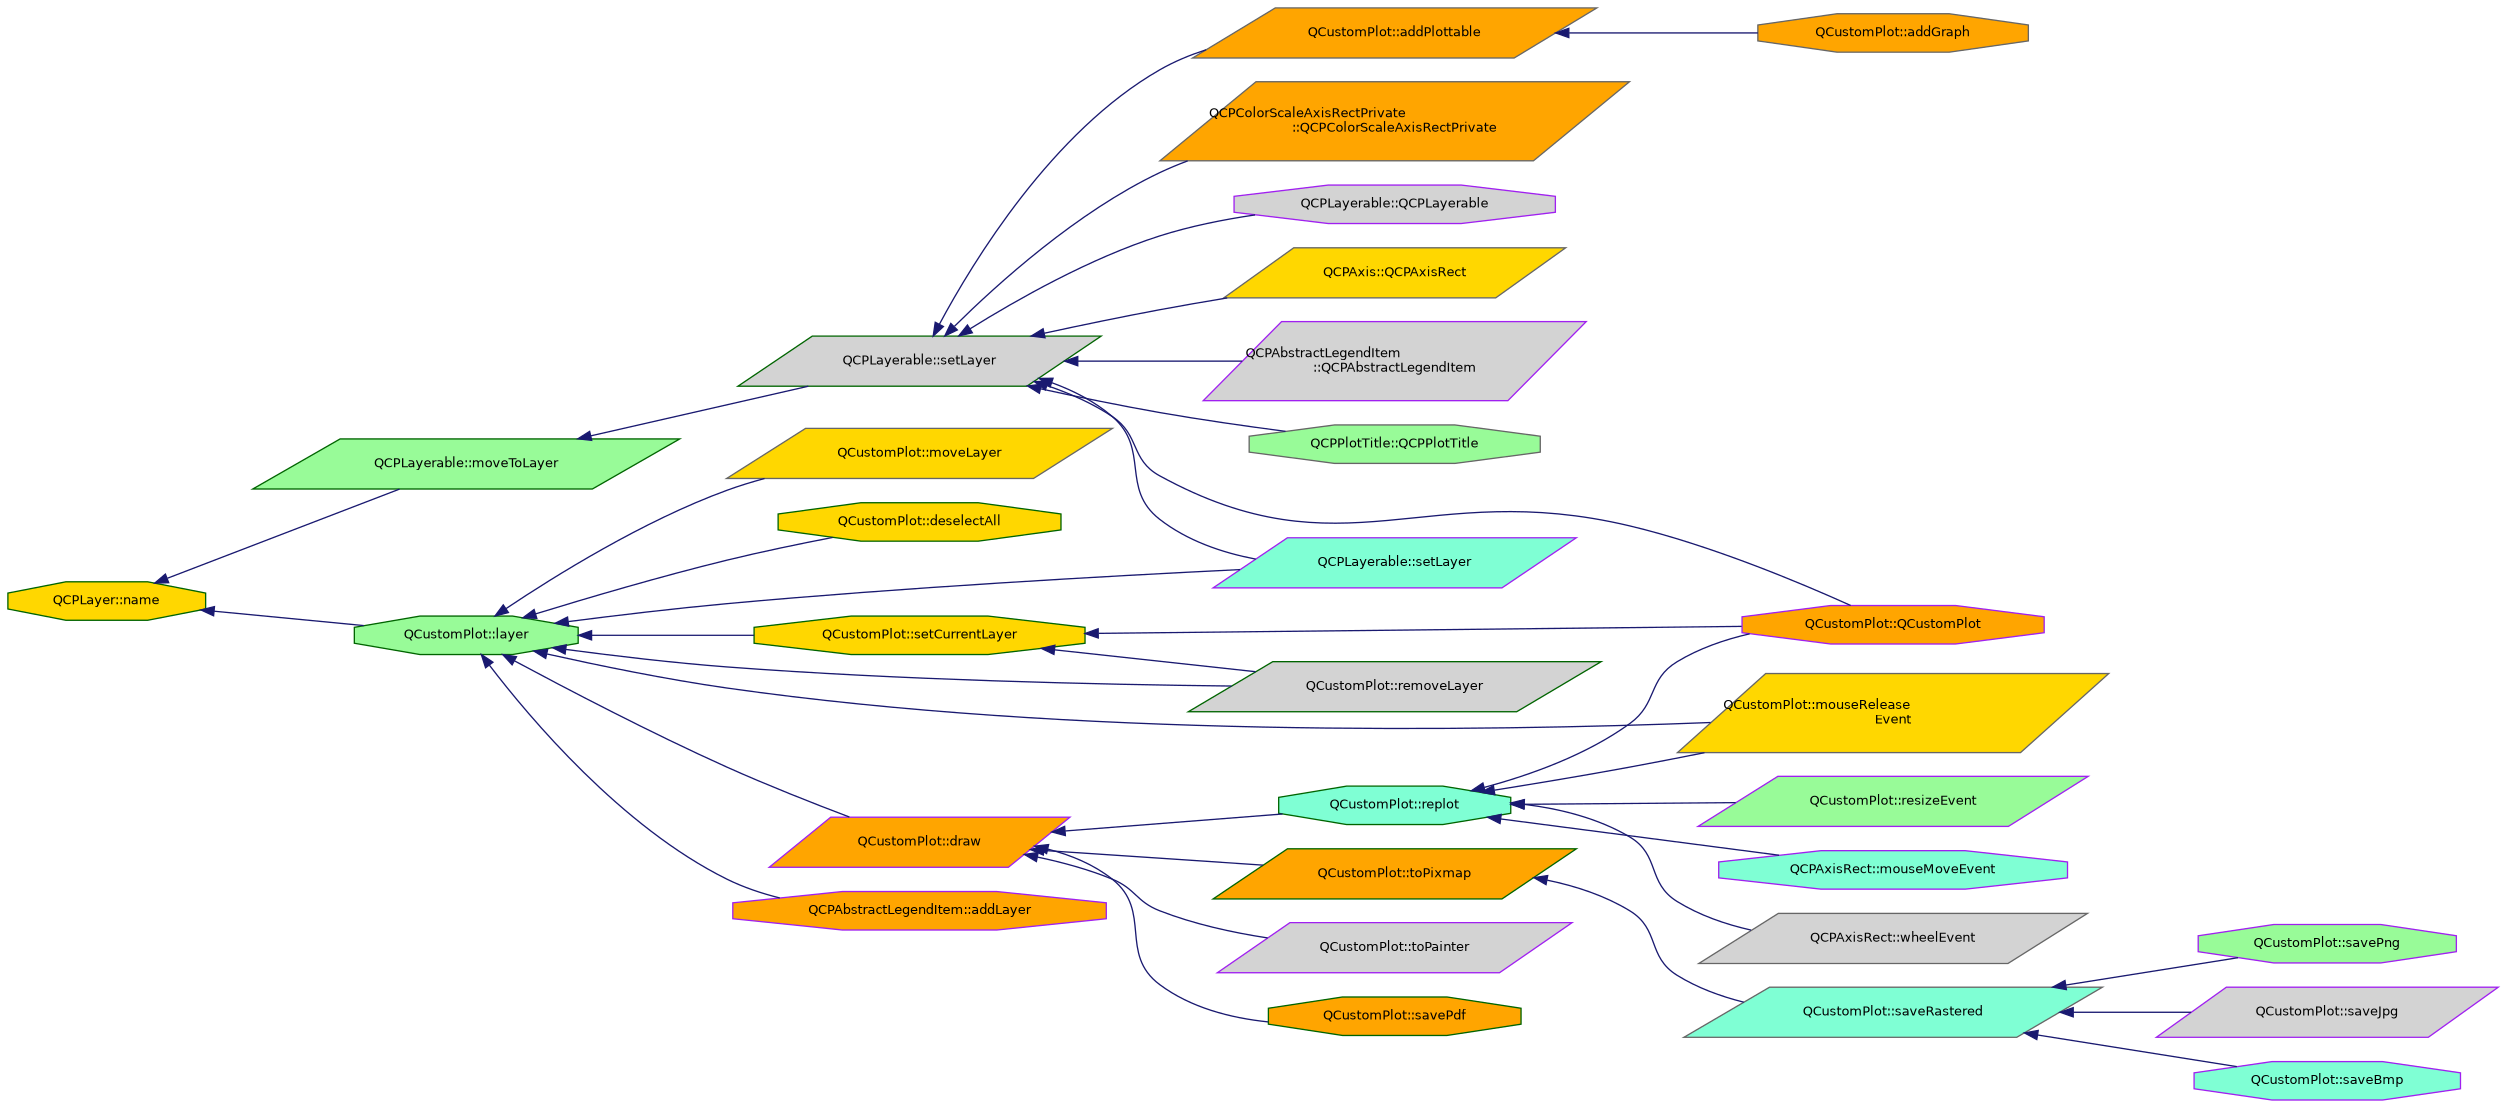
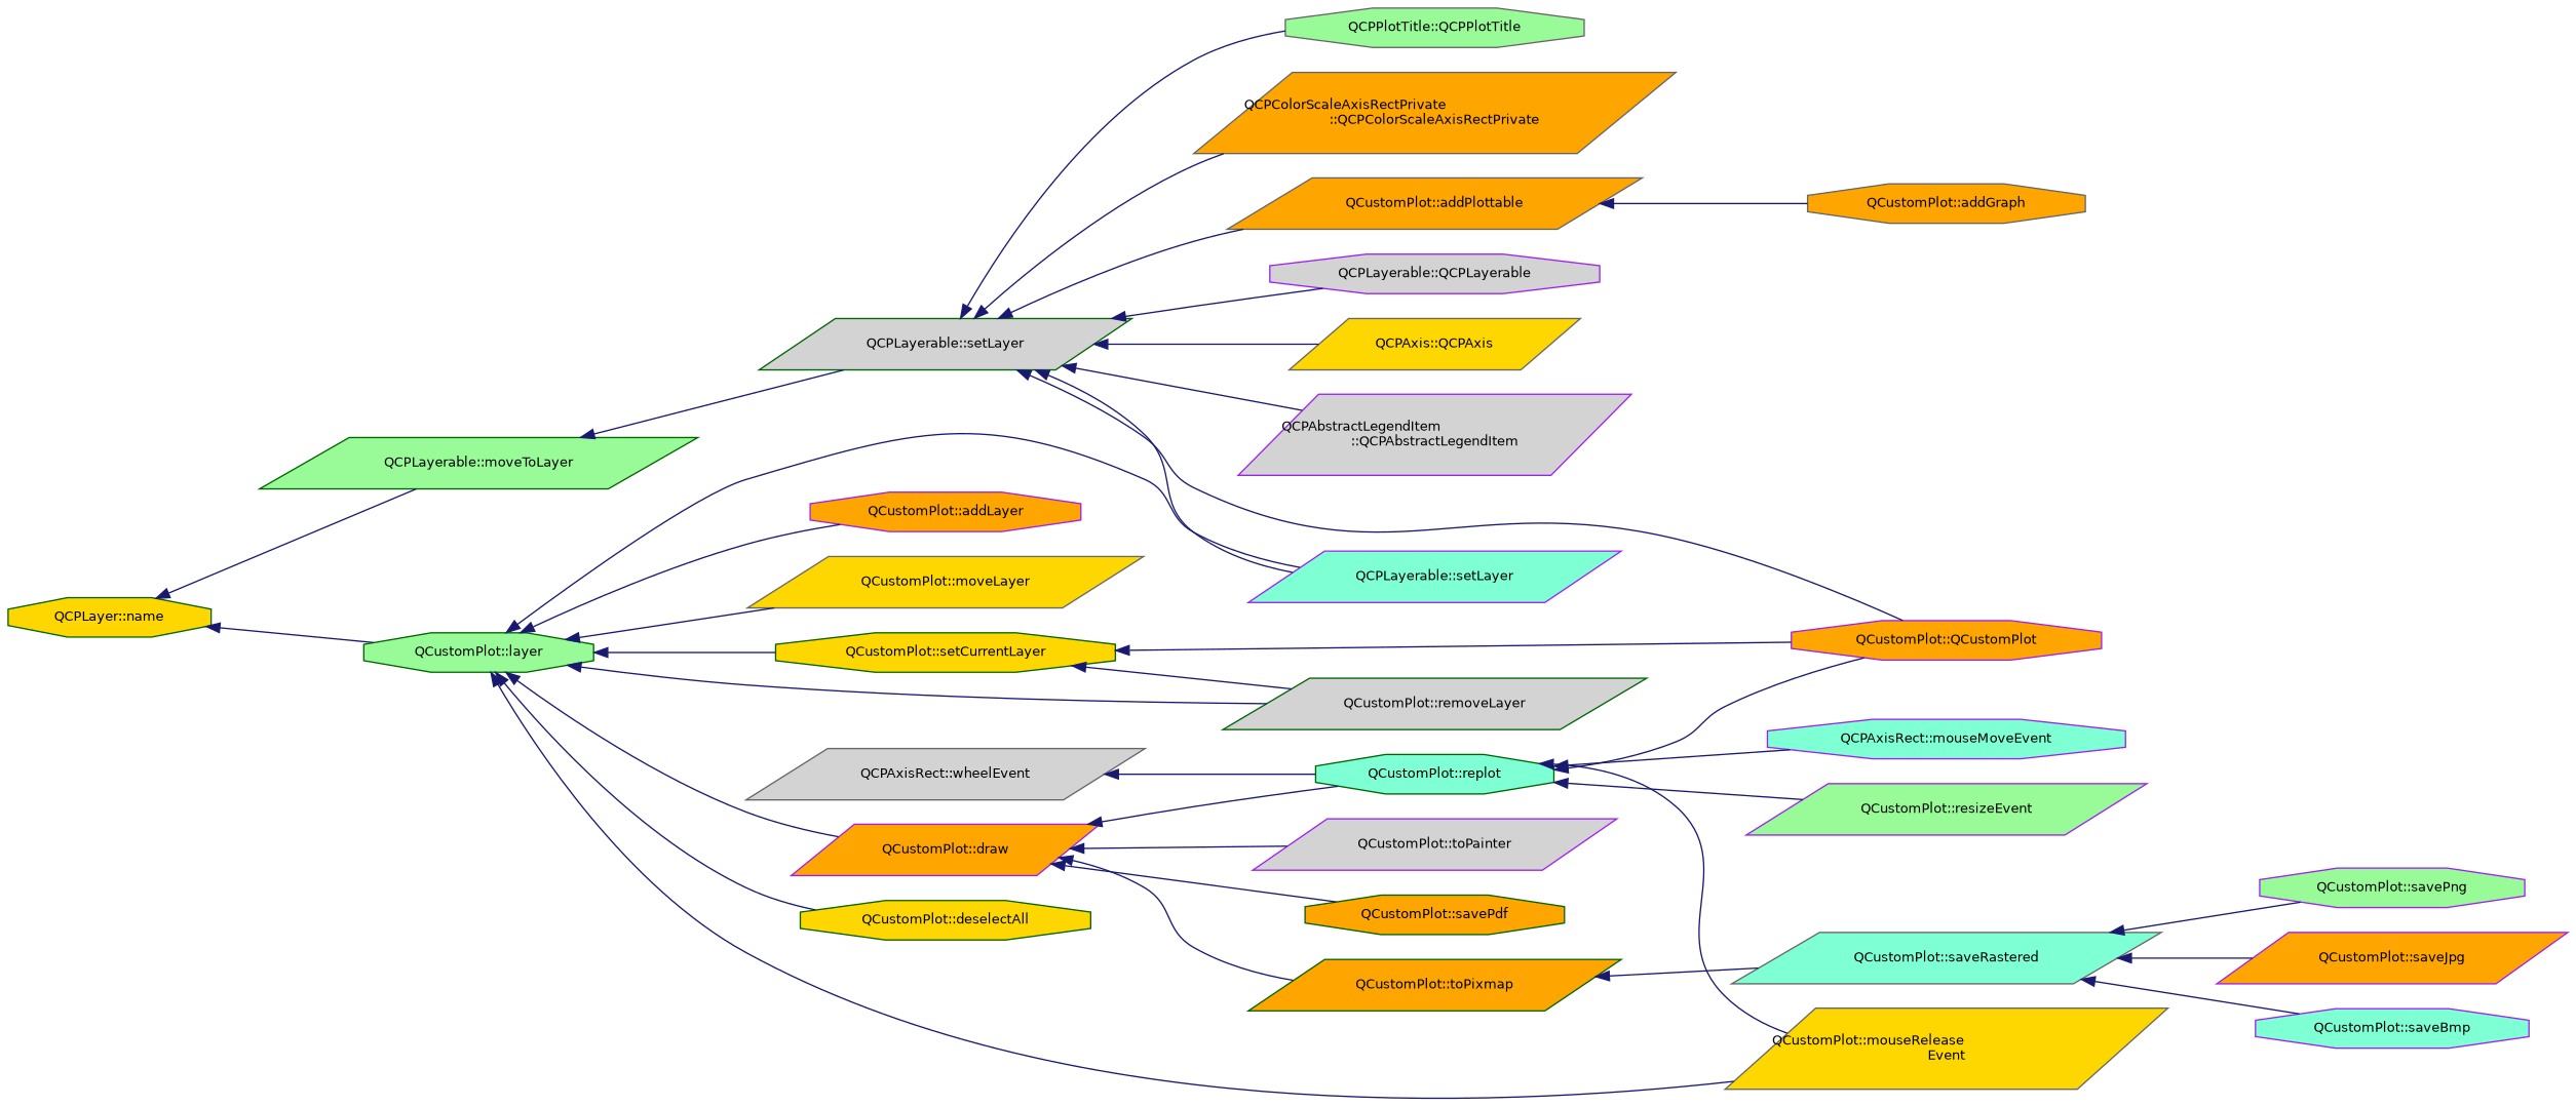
  digraph {
    rankdir=LR
    node [color=purple fillcolor=orange fontname=Helvetica fontsize=10 shape=parallelogram style=filled]
    edge [color=midnightblue dir=back fontname=Helvetica fontsize=10 labelfontname=Helvetica labelfontsize=10 style=solid]
    n1 [color=darkgreen fillcolor=gold fontcolor=black height=0.2 label="QCPLayer::name" shape=octagon width=0.4]
    n2 [color=darkgreen fillcolor=palegreen height=0.2 label="QCPLayerable::moveToLayer" width=0.4]
    n3 [color=darkgreen fillcolor=palegreen height=0.2 label="QCustomPlot::layer" shape=octagon width=0.4]
    n4 [color=darkgreen fillcolor=lightgrey height=0.2 label="QCPLayerable::setLayer" width=0.4]
    n5 [fillcolor=aquamarine height=0.2 label="QCPLayerable::setLayer" width=0.4]
    n6 [color=darkgreen fillcolor=gold height=0.2 label="QCustomPlot::setCurrentLayer" shape=octagon width=0.4]
    n7 [color=darkgreen fillcolor=lightgrey height=0.2 label="QCustomPlot::removeLayer" width=0.4]
-   n8 [height=0.2 label="QCPAbstractLegendItem::addLayer" shape=octagon width=0.4]
+   n8 [height=0.2 label="QCustomPlot::addLayer" shape=octagon width=0.4]
    n9 [color=gray40 fillcolor=gold height=0.2 label="QCustomPlot::moveLayer" width=0.4]
    n10 [color=darkgreen fillcolor=gold height=0.2 label="QCustomPlot::deselectAll" shape=octagon width=0.4]
    n11 [color=gray40 fillcolor=gold height=0.2 label="QCustomPlot::mouseRelease\lEvent" width=0.4]
    n12 [height=0.2 label="QCustomPlot::draw" width=0.4]
    n13 [fillcolor=lightgrey height=0.2 label="QCPLayerable::QCPLayerable" shape=octagon width=0.4]
-   n14 [color=gray40 fillcolor=gold height=0.2 label="QCPAxis::QCPAxisRect" width=0.4]
+   n14 [color=gray40 fillcolor=gold height=0.2 label="QCPAxis::QCPAxis" width=0.4]
    n15 [height=0.2 label="QCustomPlot::QCustomPlot" shape=octagon width=0.4]
    n16 [color=gray40 height=0.2 label="QCustomPlot::addPlottable" width=0.4]
    n17 [fillcolor=lightgrey height=0.2 label="QCPAbstractLegendItem\l::QCPAbstractLegendItem" width=0.4]
    n18 [color=gray40 fillcolor=palegreen height=0.2 label="QCPPlotTitle::QCPPlotTitle" shape=octagon width=0.4]
    n19 [color=gray40 height=0.2 label="QCPColorScaleAxisRectPrivate\l::QCPColorScaleAxisRectPrivate" width=0.4]
    n20 [color=gray40 height=0.2 label="QCustomPlot::addGraph" shape=octagon width=0.4]
    n21 [color=darkgreen fillcolor=aquamarine height=0.2 label="QCustomPlot::replot" shape=octagon width=0.4]
    n22 [color=darkgreen height=0.2 label="QCustomPlot::savePdf" shape=octagon width=0.4]
    n23 [color=darkgreen height=0.2 label="QCustomPlot::toPixmap" width=0.4]
    n24 [fillcolor=lightgrey height=0.2 label="QCustomPlot::toPainter" width=0.4]
    n25 [fillcolor=palegreen height=0.2 label="QCustomPlot::resizeEvent" width=0.4]
    n26 [fillcolor=aquamarine height=0.2 label="QCPAxisRect::mouseMoveEvent" shape=octagon width=0.4]
    n27 [color=gray40 fillcolor=lightgrey height=0.2 label="QCPAxisRect::wheelEvent" width=0.4]
    n28 [color=gray40 fillcolor=aquamarine height=0.2 label="QCustomPlot::saveRastered" width=0.4]
    n29 [fillcolor=palegreen height=0.2 label="QCustomPlot::savePng" shape=octagon width=0.4]
-   n30 [fillcolor=lightgrey height=0.2 label="QCustomPlot::saveJpg" width=0.4]
+   n30 [height=0.2 label="QCustomPlot::saveJpg" width=0.4]
    n31 [fillcolor=aquamarine height=0.2 label="QCustomPlot::saveBmp" shape=octagon width=0.4]
    n1 -> n2
    n1 -> n3
    n2 -> n4
    n3 -> n5
    n3 -> n6
    n3 -> n7
    n3 -> n8
    n3 -> n9
    n3 -> n10
    n3 -> n11
    n3 -> n12
    n4 -> n5
    n4 -> n13
    n4 -> n14
    n4 -> n15
    n4 -> n16
    n4 -> n17
    n4 -> n18
    n4 -> n19
    n6 -> n7
    n6 -> n15
    n12 -> n21
    n12 -> n22
    n12 -> n23
    n12 -> n24
    n16 -> n20
    n21 -> n11
    n21 -> n15
    n21 -> n25
    n21 -> n26
-   n21 -> n27
+   n27 -> n21
    n23 -> n28
    n28 -> n29
    n28 -> n30
    n28 -> n31
  }
